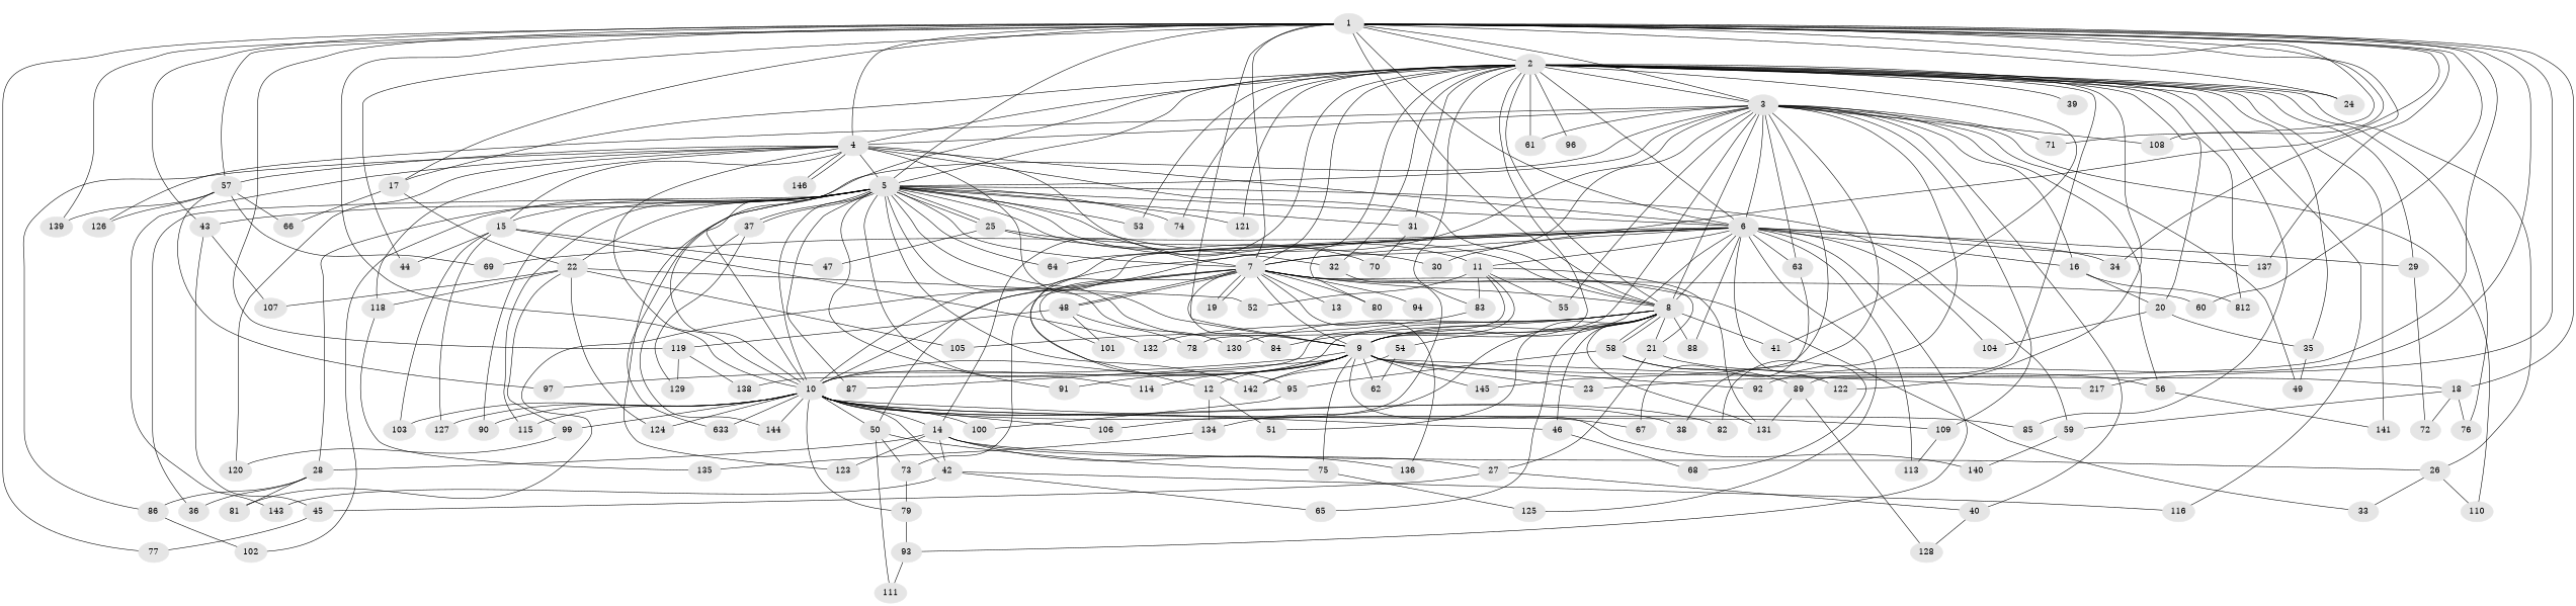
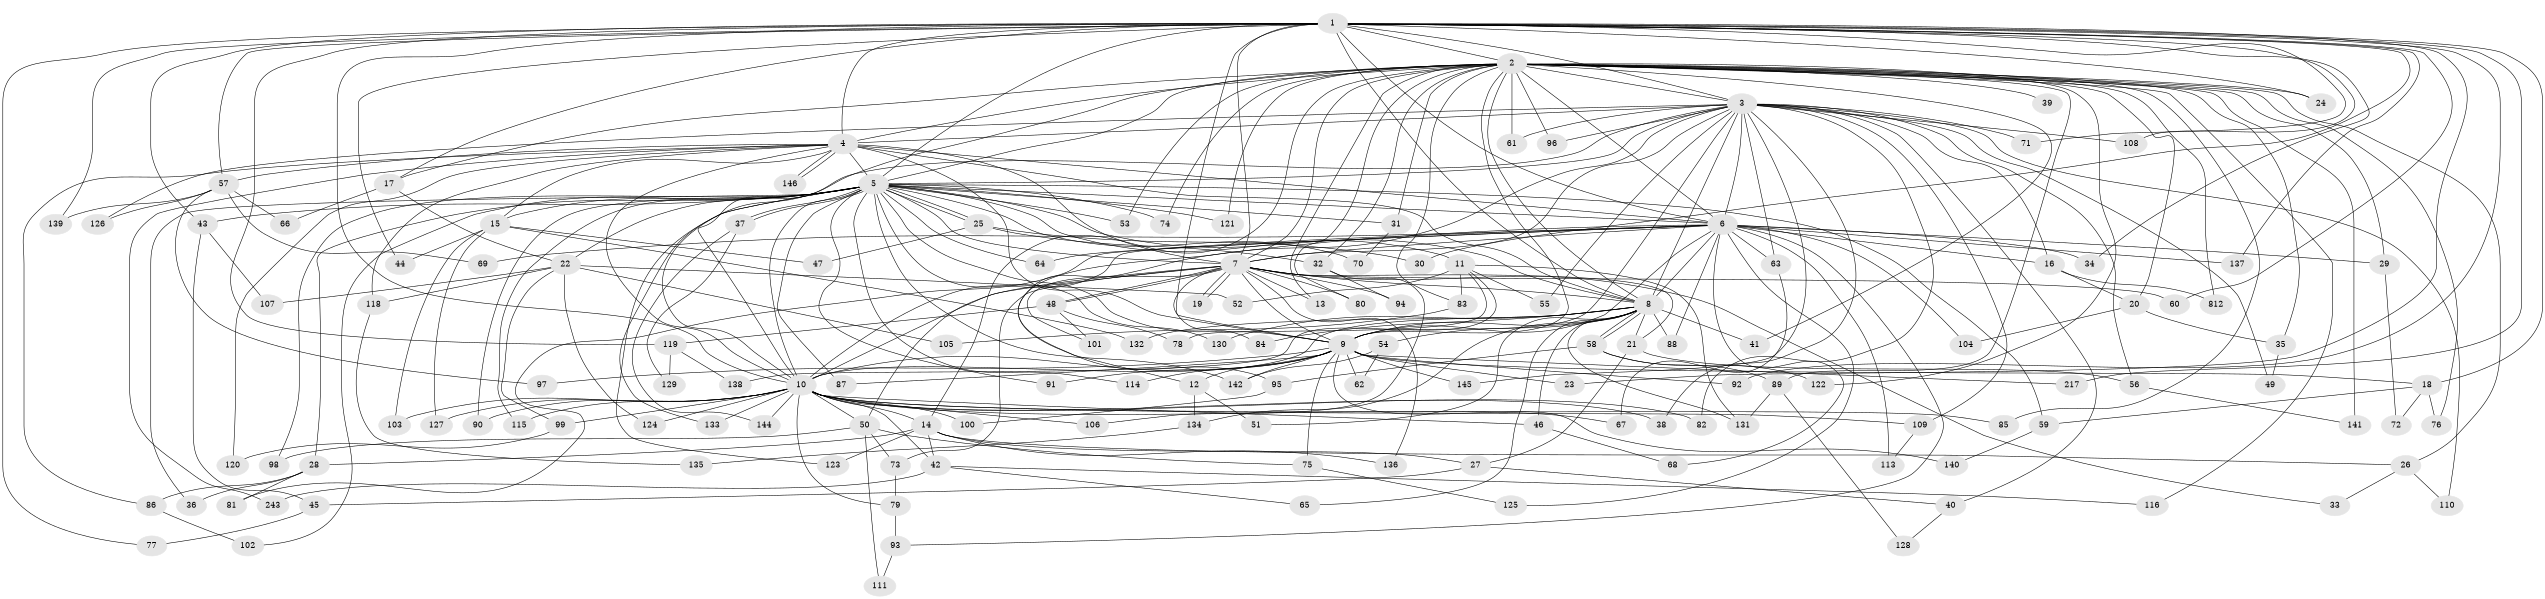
  graph {
    node [color=gray90 style=filled]
    1
    2
    3
    4
    5
    6
    7
    8
    9
    10
    17
    18
    23
    24
    30
    34
    43
    44
    57
    60
    71
    77
    92
    108
    n25 [label=217]
    119
    137
    139
    13
    14
    20
    26
    29
    31
    32
    35
    39
    41
    53
    61
    74
    76
    80
    83
    85
    89
    96
    n48 [label=812]
    116
    121
    122
    141
    16
    38
    40
    49
    55
    56
    63
    82
    95
    109
    110
    126
    145
    15
    86
    118
    120
-   143
+   143 [label=243]
    146
    11
    22
    25
    28
    36
    37
    59
    64
    70
    87
    90
    91
+   98
    102
    114
    115
    123
    130
-   133 [label=633]
+   133
    142
    12
    68
    69
    81
    88
    93
    104
    113
    125
    19
    21
    33
    48
    50
    73
    84
    94
    101
    136
    46
    51
    54
    58
    65
    132
    134
    131
    62
    75
    97
    140
    42
    67
    79
    99
    100
    103
    106
    124
    127
    144
    66
    72
    107
    45
    138
    129
    27
    105
    128
    47
    135
    52
    78
    111
    1 -- 2
    1 -- 3
    1 -- 4
    1 -- 5
    1 -- 6
    1 -- 7
    1 -- 8
    1 -- 9
    1 -- 10
    1 -- 17
    1 -- 18
    1 -- 23
    1 -- 24
    1 -- 30
    1 -- 34
    1 -- 43
    1 -- 44
    1 -- 57
    1 -- 60
    1 -- 71
    1 -- 77
    1 -- 92
    1 -- 108
    1 -- n25
    1 -- 119
    1 -- 137
    1 -- 139
    2 -- 3
    2 -- 4
    2 -- 5
    2 -- 6
    2 -- 7
    2 -- 8
    2 -- 9
    2 -- 10
    2 -- 17
    2 -- 24
+   2 -- 13
    2 -- 14
    2 -- 20
    2 -- 26
    2 -- 29
    2 -- 31
    2 -- 32
    2 -- 35
    2 -- 39
    2 -- 41
    2 -- 53
    2 -- 61
    2 -- 74
    2 -- 76
    2 -- 80
    2 -- 83
    2 -- 85
    2 -- 89
    2 -- 96
    2 -- n48
    2 -- 116
    2 -- 121
    2 -- 122
    2 -- 141
    3 -- 4
    3 -- 5
    3 -- 6
    3 -- 7
    3 -- 8
    3 -- 9
    3 -- 10
    3 -- 71
    3 -- 108
    3 -- 61
+   3 -- 96
    3 -- 16
    3 -- 38
    3 -- 40
    3 -- 49
    3 -- 55
    3 -- 56
    3 -- 63
    3 -- 82
    3 -- 95
    3 -- 109
    3 -- 110
    3 -- 126
    3 -- 145
    4 -- 5
    4 -- 6
    4 -- 7
    4 -- 8
    4 -- 9
    4 -- 10
    4 -- 57
    4 -- 15
    4 -- 86
    4 -- 118
    4 -- 120
    4 -- 143
    4 -- 146
    4 -- 146
    5 -- 6
    5 -- 7
    5 -- 8
    5 -- 9
    5 -- 10
    5 -- 43
    5 -- 31
    5 -- 53
    5 -- 74
    5 -- 121
    5 -- 15
    5 -- 11
    5 -- 22
    5 -- 25
    5 -- 25
    5 -- 28
    5 -- 36
    5 -- 37
    5 -- 37
    5 -- 59
    5 -- 64
    5 -- 70
    5 -- 87
    5 -- 90
    5 -- 91
+   5 -- 98
    5 -- 102
    5 -- 114
    5 -- 115
    5 -- 123
    5 -- 130
    5 -- 133
    5 -- 142
    6 -- 7
    6 -- 8
    6 -- 9
    6 -- 10
    6 -- 34
    6 -- 137
    6 -- 29
    6 -- 16
    6 -- 63
-   6 -- 11
    6 -- 64
    6 -- 12
    6 -- 68
    6 -- 69
    6 -- 81
    6 -- 88
    6 -- 93
    6 -- 104
    6 -- 113
    6 -- 125
    7 -- 8
    7 -- 9
    7 -- 10
    7 -- 60
    7 -- 13
    7 -- 80
    7 -- 19
    7 -- 19
    7 -- 21
    7 -- 33
    7 -- 48
    7 -- 48
    7 -- 50
    7 -- 73
    7 -- 84
    7 -- 94
    7 -- 101
    7 -- 136
    8 -- 9
    8 -- 10
    8 -- 41
    8 -- 130
    8 -- 88
    8 -- 21
    8 -- 84
    8 -- 46
    8 -- 51
    8 -- 54
    8 -- 58
    8 -- 58
    8 -- 65
    8 -- 132
    8 -- 134
    8 -- 131
    9 -- 10
    9 -- 18
    9 -- 23
    9 -- 92
    9 -- n25
    9 -- 145
    9 -- 87
    9 -- 91
    9 -- 114
    9 -- 142
    9 -- 12
    9 -- 62
    9 -- 75
    9 -- 97
    9 -- 140
    10 -- 14
    10 -- 85
    10 -- 38
    10 -- 82
    10 -- 109
    10 -- 90
    10 -- 115
    10 -- 133
    10 -- 50
    10 -- 46
    10 -- 42
    10 -- 67
    10 -- 79
    10 -- 99
    10 -- 100
    10 -- 103
    10 -- 106
    10 -- 124
    10 -- 127
    10 -- 144
    17 -- 22
    17 -- 66
    18 -- 76
    18 -- 59
    18 -- 72
    43 -- 107
    43 -- 45
    57 -- 139
    57 -- 126
    57 -- 69
    57 -- 97
    57 -- 66
    119 -- 138
    119 -- 129
    14 -- 26
    14 -- 28
    14 -- 123
    14 -- 136
    14 -- 42
    14 -- 27
    20 -- 35
    20 -- 104
    26 -- 110
    26 -- 33
    29 -- 72
    31 -- 70
+   32 -- 94
    32 -- 106
    35 -- 49
    83 -- 105
    89 -- 131
    89 -- 128
    16 -- 20
    16 -- n48
    40 -- 128
    56 -- 141
    63 -- 67
    95 -- 100
    109 -- 113
    15 -- 44
    15 -- 132
    15 -- 103
    15 -- 127
    15 -- 47
    86 -- 102
    118 -- 135
    11 -- 83
    11 -- 55
    11 -- 131
    11 -- 138
    11 -- 52
    11 -- 78
    22 -- 118
    22 -- 99
    22 -- 124
    22 -- 107
    22 -- 105
    22 -- 52
    25 -- 30
    25 -- 32
    25 -- 47
    28 -- 86
    28 -- 36
    28 -- 81
    37 -- 144
    37 -- 129
    59 -- 140
    12 -- 51
    12 -- 134
    93 -- 111
    21 -- 56
    21 -- 27
    48 -- 119
    48 -- 101
    48 -- 78
+   50 -- 98
    50 -- 73
    50 -- 75
    50 -- 111
    73 -- 79
    46 -- 68
    54 -- 142
    54 -- 62
    58 -- 89
    58 -- 122
    58 -- 95
    134 -- 135
    75 -- 125
    42 -- 116
    42 -- 143
    42 -- 65
    79 -- 93
    99 -- 120
    45 -- 77
    27 -- 40
    27 -- 45
  }
